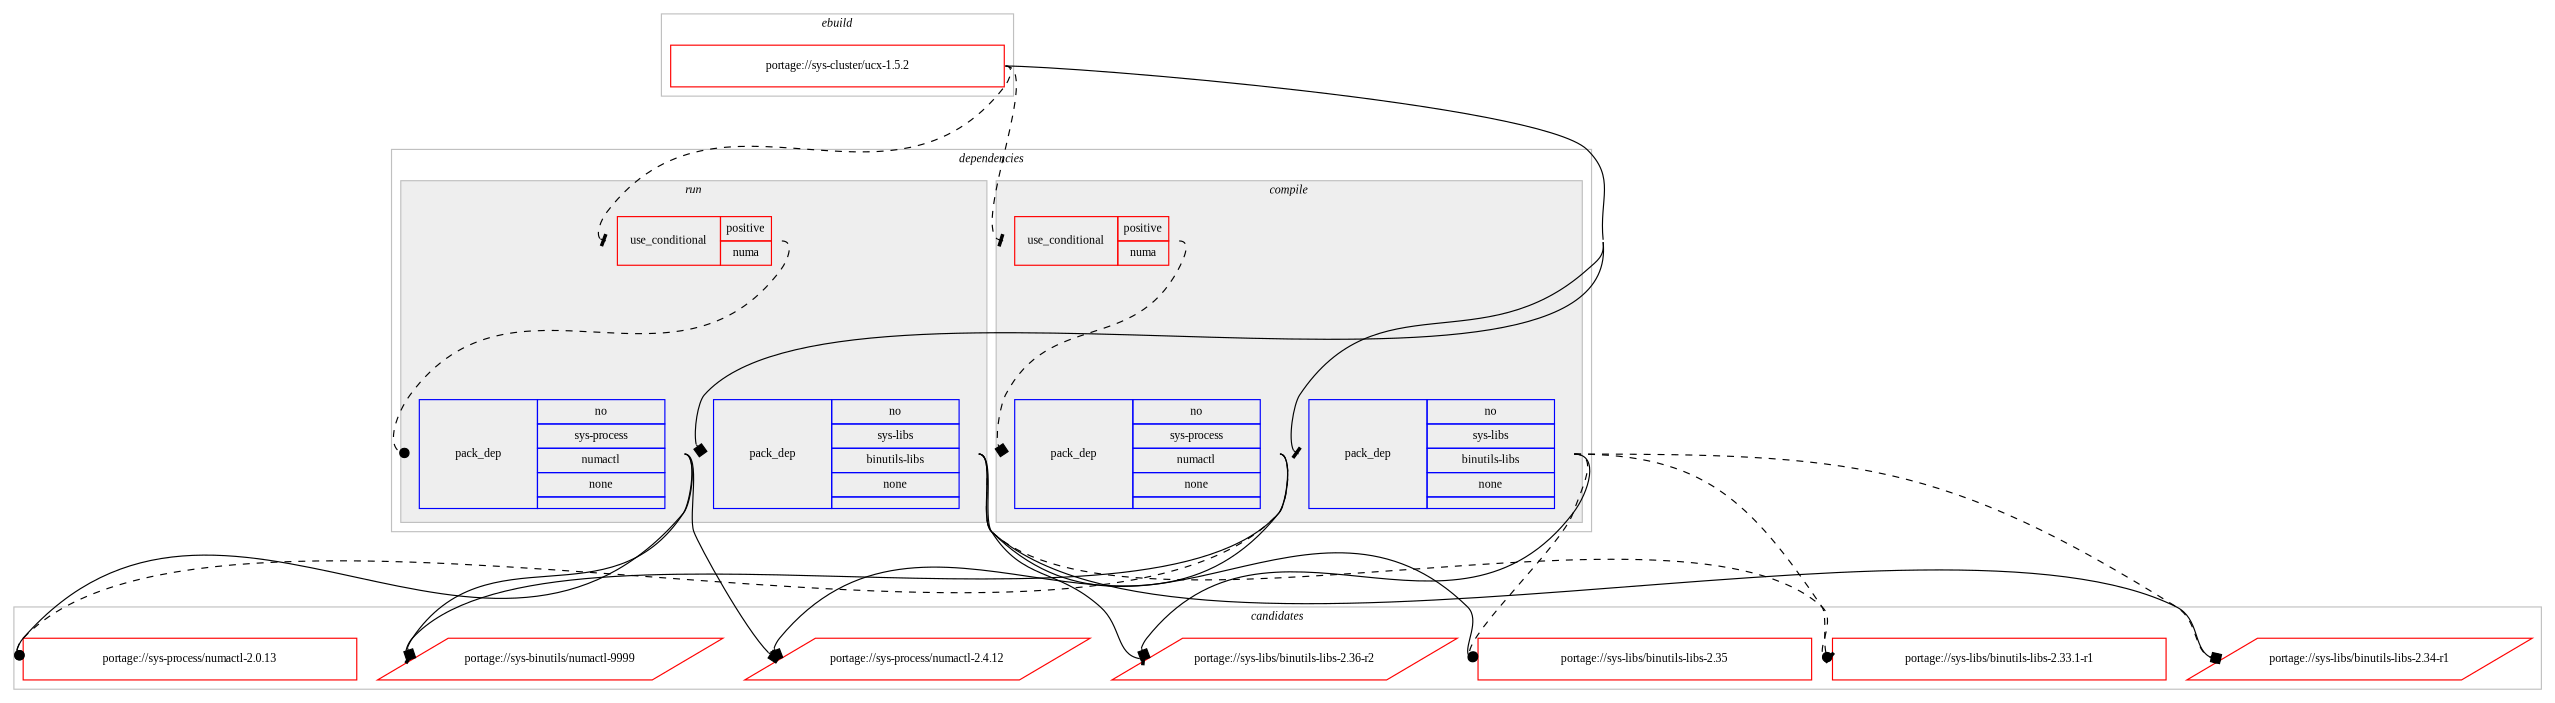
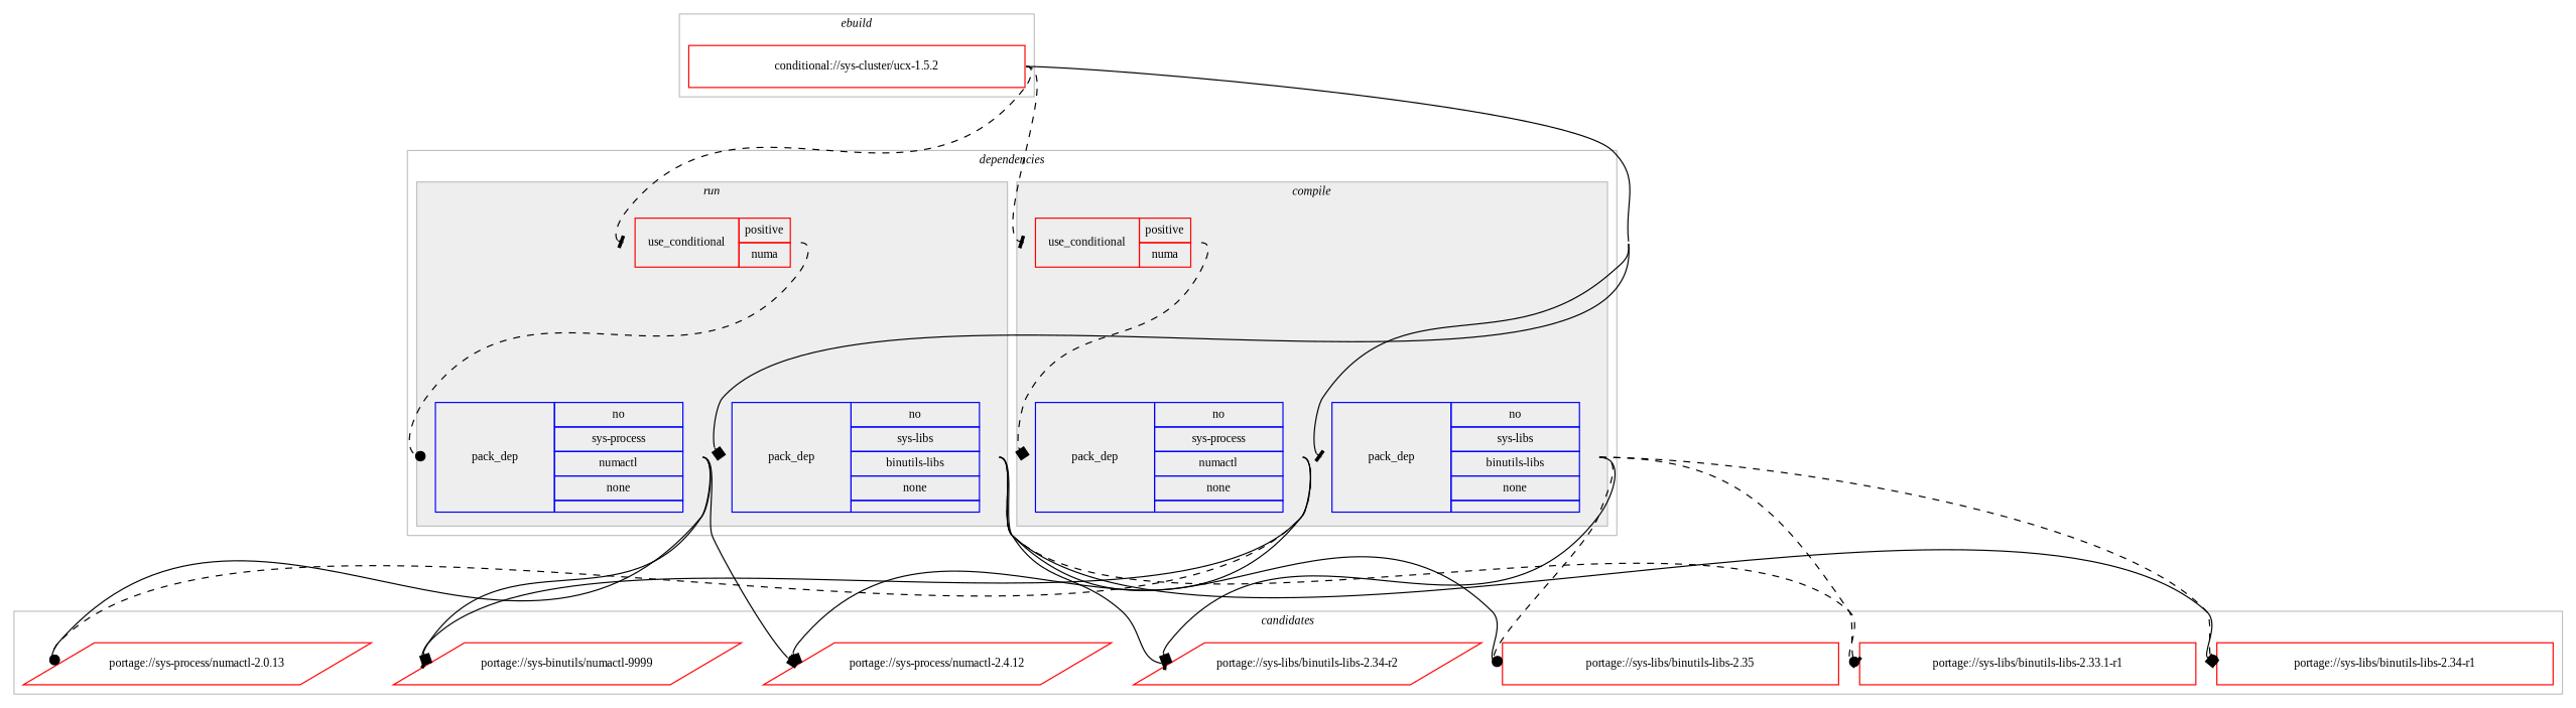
  digraph {
    compound=true
    concentrate=true
    fontname="Liberation Serif"
    fontsize=10
    newrank=true
    rankdir=TB
    ranksep=1.5
    node [color=red fontname="Liberation Serif" fontsize=10 shape=none]
    edge [arrowhead=box fontname="Liberation Serif" headport=w style=solid tailport=e weight=100]
-   n1 [label="portage://sys-cluster/ucx-1.5.2" shape=box width=4]
+   n1 [label="conditional://sys-cluster/ucx-1.5.2" shape=box width=4]
    n2 [color=blue label=<<TABLE BORDER="0" CELLBORDER="1" CELLSPACING="0" CELLPADDING="4" WIDTH="220"><TR><TD ROWSPAN="6" CELLPADDING="30">pack_dep</TD></TR><TR><TD WIDTH="110">no</TD></TR><TR><TD>sys-process</TD></TR><TR><TD>numactl</TD></TR><TR><TD>none</TD></TR><TR><TD></TD></TR></TABLE>>]
    n3 [label=<<TABLE BORDER="0" CELLBORDER="1" CELLSPACING="0" CELLPADDING="4"><TR><TD ROWSPAN="3" CELLPADDING="10">use_conditional</TD></TR><TR><TD>positive</TD></TR><TR><TD>numa</TD></TR></TABLE>>]
    n4 [color=blue label=<<TABLE BORDER="0" CELLBORDER="1" CELLSPACING="0" CELLPADDING="4" WIDTH="220"><TR><TD ROWSPAN="6" CELLPADDING="30">pack_dep</TD></TR><TR><TD WIDTH="110">no</TD></TR><TR><TD>sys-libs</TD></TR><TR><TD>binutils-libs</TD></TR><TR><TD>none</TD></TR><TR><TD></TD></TR></TABLE>>]
    n5 [color=blue label=<<TABLE BORDER="0" CELLBORDER="1" CELLSPACING="0" CELLPADDING="4" WIDTH="220"><TR><TD ROWSPAN="6" CELLPADDING="30">pack_dep</TD></TR><TR><TD WIDTH="110">no</TD></TR><TR><TD>sys-process</TD></TR><TR><TD>numactl</TD></TR><TR><TD>none</TD></TR><TR><TD></TD></TR></TABLE>>]
    n6 [label=<<TABLE BORDER="0" CELLBORDER="1" CELLSPACING="0" CELLPADDING="4"><TR><TD ROWSPAN="3" CELLPADDING="10">use_conditional</TD></TR><TR><TD>positive</TD></TR><TR><TD>numa</TD></TR></TABLE>>]
    n7 [color=blue label=<<TABLE BORDER="0" CELLBORDER="1" CELLSPACING="0" CELLPADDING="4" WIDTH="220"><TR><TD ROWSPAN="6" CELLPADDING="30">pack_dep</TD></TR><TR><TD WIDTH="110">no</TD></TR><TR><TD>sys-libs</TD></TR><TR><TD>binutils-libs</TD></TR><TR><TD>none</TD></TR><TR><TD></TD></TR></TABLE>>]
    n8 [label="portage://sys-binutils/numactl-9999" shape=parallelogram width=4]
-   n9 [label="portage://sys-process/numactl-2.0.13" shape=box width=4]
+   n9 [label="portage://sys-process/numactl-2.0.13" shape=parallelogram width=4]
    n10 [label="portage://sys-process/numactl-2.4.12" shape=parallelogram width=4]
    n11 [label="portage://sys-libs/binutils-libs-2.35" shape=box width=4]
-   n12 [label="portage://sys-libs/binutils-libs-2.36-r2" shape=parallelogram width=4]
-   n13 [label="portage://sys-libs/binutils-libs-2.34-r1" shape=parallelogram width=4]
+   n12 [label="portage://sys-libs/binutils-libs-2.34-r2" shape=parallelogram width=4]
+   n13 [label="portage://sys-libs/binutils-libs-2.34-r1" shape=box width=4]
    n14 [label="portage://sys-libs/binutils-libs-2.33.1-r1" shape=box width=4]
    subgraph cluster_1 {
      color=gray
      label=<<i>ebuild</i>>
      rank=same
      n1
    }
    subgraph cluster_2 {
      color=gray
      label=<<i>dependencies</i>>
      subgraph cluster_3 {
        color=gray
        fillcolor="#eeeeee"
        label=<<i>compile</i>>
        style=filled
        subgraph sub_4 {
          color=gray
          fillcolor="#eeeeee"
          label=<<i>compile</i>>
          style=filled
          n3
          subgraph sub_5 {
            color=gray
            fillcolor="#eeeeee"
            label=<<i>compile</i>>
            style=filled
            n2
          }
        }
        subgraph sub_6 {
          color=gray
          fillcolor="#eeeeee"
          label=<<i>compile</i>>
          style=filled
          n4
        }
      }
      subgraph cluster_7 {
        color=gray
        fillcolor="#eeeeee"
        label=<<i>compile and run</i>>
        style=filled
      }
      subgraph cluster_8 {
        color=gray
        fillcolor="#eeeeee"
        label=<<i>run</i>>
        style=filled
        subgraph sub_9 {
          color=gray
          fillcolor="#eeeeee"
          label=<<i>run</i>>
          style=filled
          n6
          subgraph sub_10 {
            color=gray
            fillcolor="#eeeeee"
            label=<<i>run</i>>
            style=filled
            n5
          }
        }
        subgraph sub_11 {
          color=gray
          fillcolor="#eeeeee"
          label=<<i>run</i>>
          style=filled
          n7
        }
      }
    }
    subgraph cluster_12 {
      color=gray
      label=<<i>candidates</i>>
      rank=same
      subgraph sub_13 {
        color=black
        label=<<i>candidates</i>>
        nodesep=1
        rank=same
        n8
        n9
        n10
      }
      subgraph sub_14 {
        color=black
        label=<<i>candidates</i>>
        nodesep=1
        rank=same
        n11
        n12
        n13
        n14
      }
      subgraph sub_15 {
        color=black
        label=<<i>candidates</i>>
        nodesep=1
        rank=same
        n8
        n9
        n10
      }
      subgraph sub_16 {
        color=black
        label=<<i>candidates</i>>
        nodesep=1
        rank=same
        n11
        n12
        n13
        n14
      }
    }
    n1 -> n3 [arrowhead=tee style=dashed weight=20]
    n1 -> n4 [arrowhead=tee weight=20]
    n1 -> n6 [arrowhead=tee style=dashed weight=20]
    n1 -> n7 [weight=20]
    n2 -> n8 [arrowhead=tee]
    n2 -> n9 [arrowhead=dot style=dashed]
    n2 -> n10
    n3 -> n2 [style=dashed weight=20]
    n4 -> n11 [arrowhead=dot style=dashed]
    n4 -> n12
    n4 -> n13 [arrowhead=dot style=dashed]
    n4 -> n14 [arrowhead=tee style=dashed]
    n5 -> n8
    n5 -> n9 [arrowhead=dot]
    n5 -> n10
    n6 -> n5 [arrowhead=dot style=dashed weight=20]
    n7 -> n11 [arrowhead=dot]
    n7 -> n12 [arrowhead=tee]
    n7 -> n13
    n7 -> n14 [arrowhead=dot style=dashed]
  }
